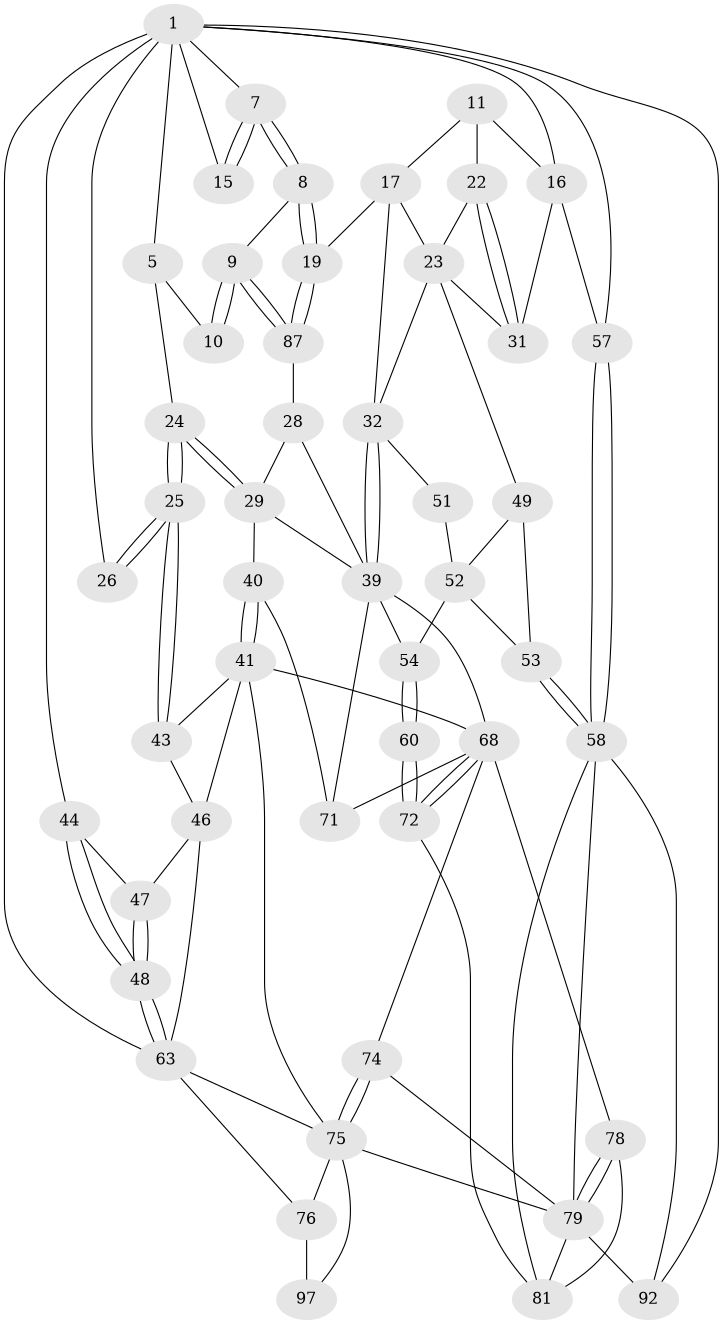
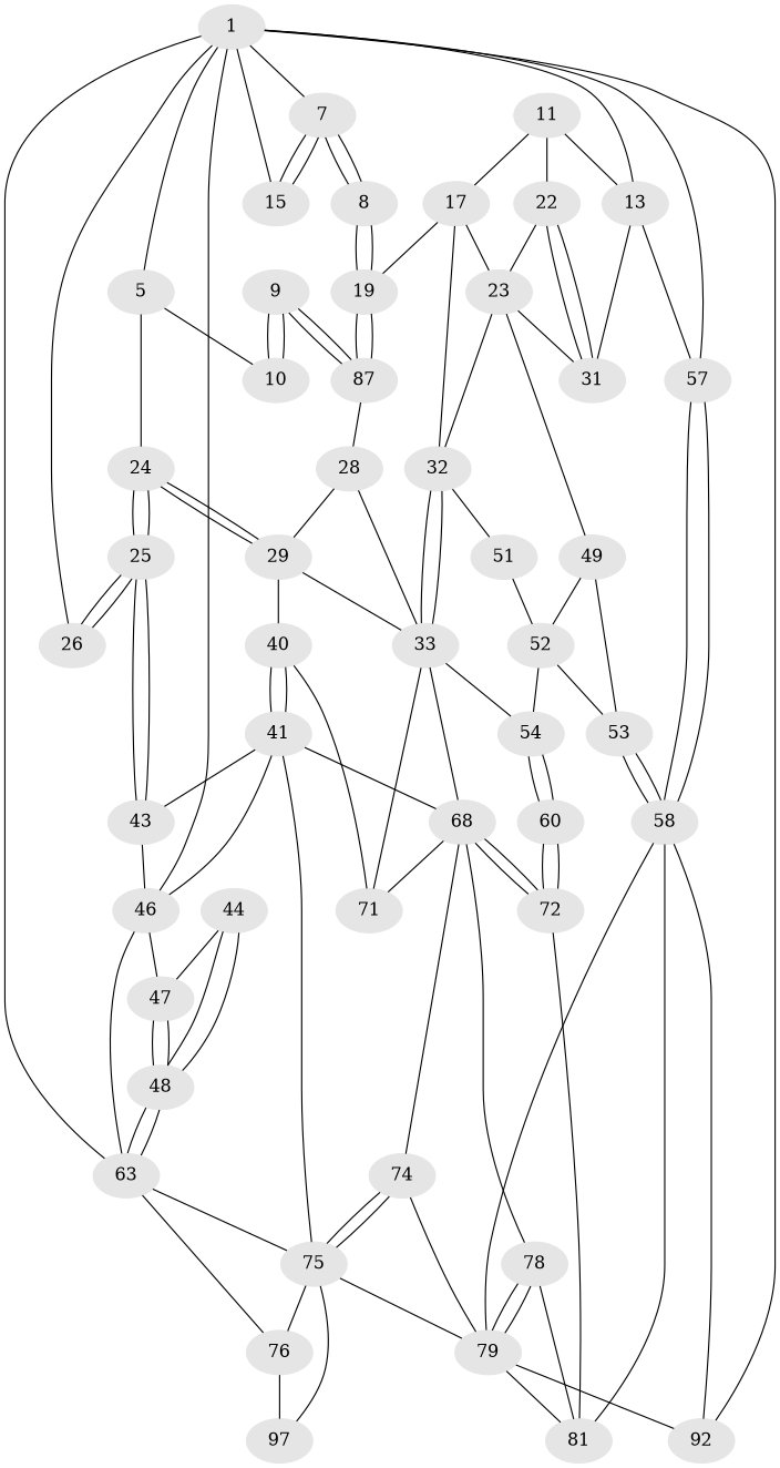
  graph {
    node [color=gray90 style=filled]
    1 [super="+2"]
    5 [super="+6+20"]
    7
-   13 [super="+30" label=16]
+   13 [super="+30"]
    15
    26
    44 [super="+45"]
    57
    63 [super="+66"]
    92 [super="+96"]
    10
    24
    8
    31
    47
    48
    58 [super="+59"]
    75 [super="+76+91"]
    n19 [label=76 super="+94+87"]
    25
    29 [super="+39"]
    9
    19
    n24 [label=87]
    28
    11 [super="+16+12"]
    17 [super="+18"]
    22
    23 [super="+35"]
    32 [super="+36"]
    49 [super="+50"]
-   33 [super="+55+34" label=39]
+   33 [super="+55+34"]
    51
    52 [super="+53"]
    n35 [label=53]
    43
    40
    46 [super="+61"]
    54
    68 [super="+69"]
    71
    41 [super="+42"]
    60
    72
    74
    78
    79 [super="+88"]
    97
    81 [super="+85"]
    1 -- 5
    1 -- 7
    1 -- 13
    1 -- 15
    1 -- 26
-   1 -- 44
+   1 -- 46
    1 -- 57
    1 -- 63 [weight=2]
    1 -- 92
    5 -- 10 [weight=2]
    5 -- 24
    7 -- 15
    7 -- 15
    7 -- 8
    7 -- 8
    13 -- 57
    13 -- 31
    44 -- 47
    44 -- 48
    44 -- 48
    57 -- 58
    57 -- 58
    63 -- 75
    63 -- n19
    24 -- 25
    24 -- 25
    24 -- 29
    24 -- 29
-   8 -- 9
    8 -- 19
    8 -- 19
    47 -- 48
    47 -- 48
    48 -- 63
    48 -- 63
    58 -- 92
    58 -- 79
    58 -- 81
    75 -- n19 [weight=2]
    75 -- 79
    75 -- 97
    n19 -- 97 [weight=2]
    25 -- 26
    25 -- 26
    25 -- 43
    25 -- 43
    29 -- 33
    29 -- 40
    9 -- 10
    9 -- 10
    9 -- n24
    9 -- n24
    19 -- n24
    19 -- n24
    n24 -- 28
    28 -- 29
    28 -- 33
    11 -- 13
    11 -- 17
    11 -- 22
    17 -- 19
    17 -- 23
    17 -- 32
    22 -- 31
    22 -- 31
    22 -- 23
    23 -- 31
    23 -- 32
    23 -- 49
    32 -- 33
    32 -- 33
    32 -- 51
    49 -- 52
    49 -- n35
    33 -- 54
    33 -- 68
    33 -- 71
    51 -- 52
    52 -- n35
    52 -- 54
    n35 -- 58
    n35 -- 58
    43 -- 46
    40 -- 71
    40 -- 41
    40 -- 41
    46 -- 63 [weight=2]
    46 -- 47
    54 -- 60
    54 -- 60
    68 -- 71
    68 -- 72
    68 -- 72
    68 -- 74
    68 -- 78
    41 -- 75
    41 -- 43
    41 -- 46 [weight=2]
    41 -- 68
    60 -- 72
    60 -- 72
    72 -- 81
    74 -- 75
    74 -- 75
    74 -- 79
    78 -- 79
    78 -- 79
    78 -- 81
    79 -- 92 [weight=2]
    79 -- 81
  }
